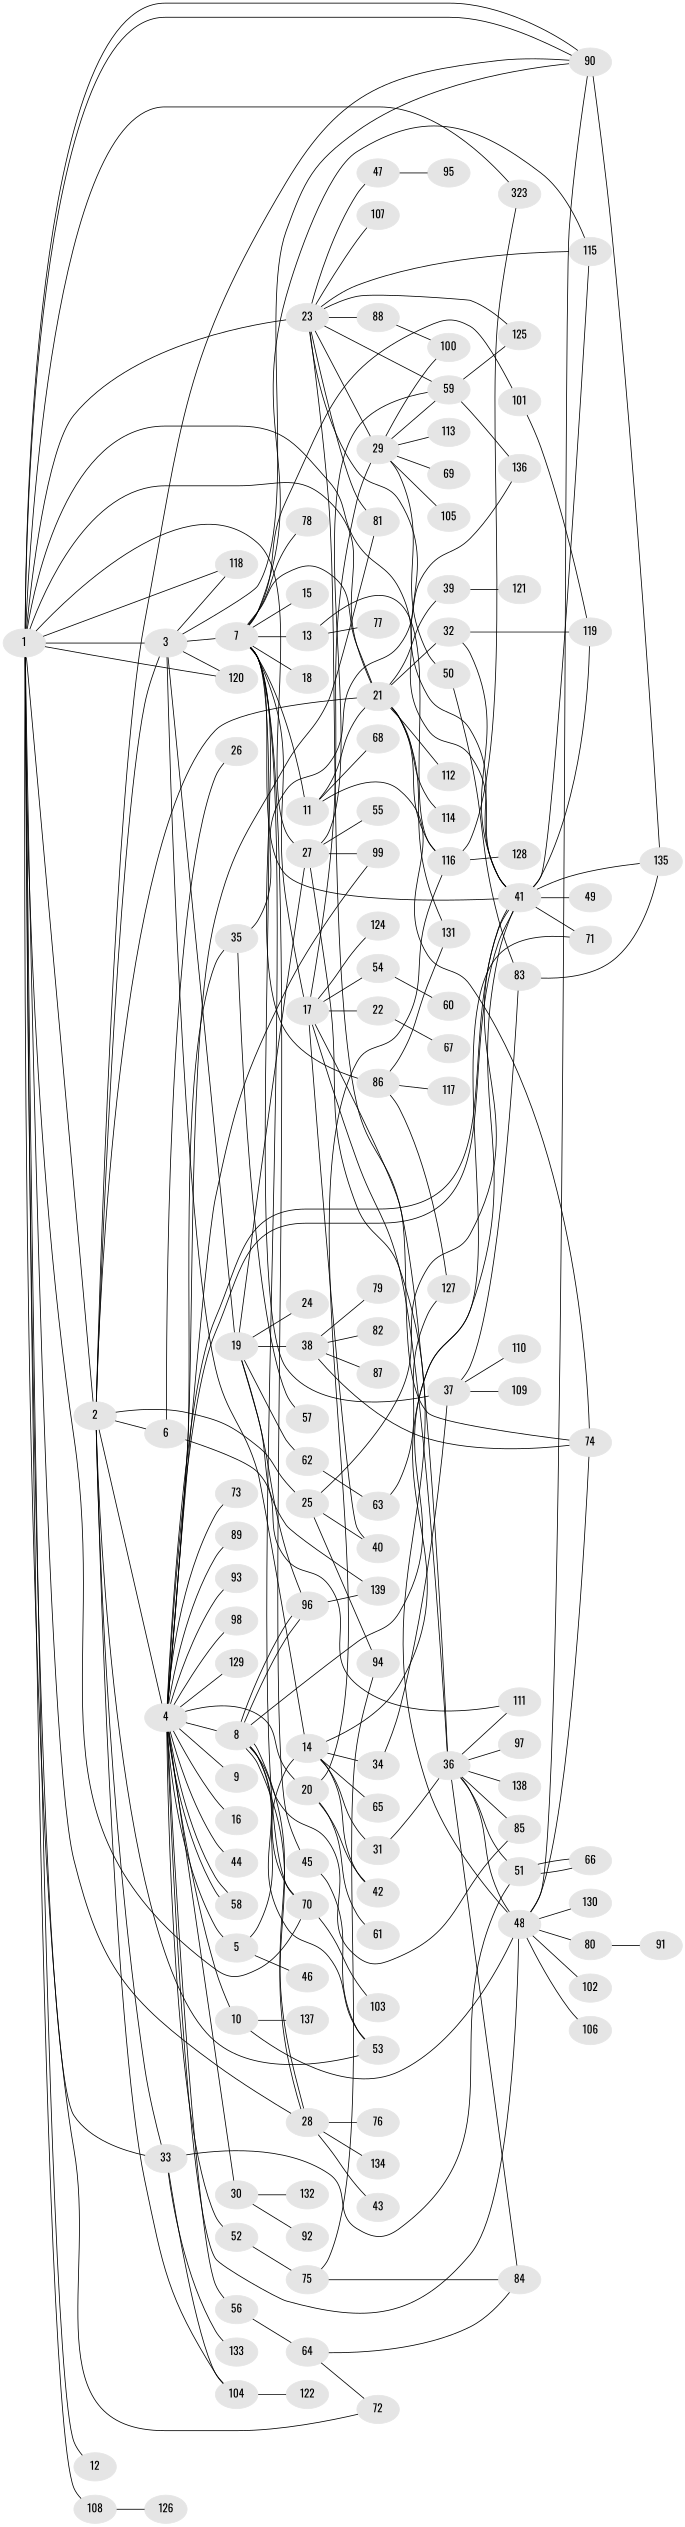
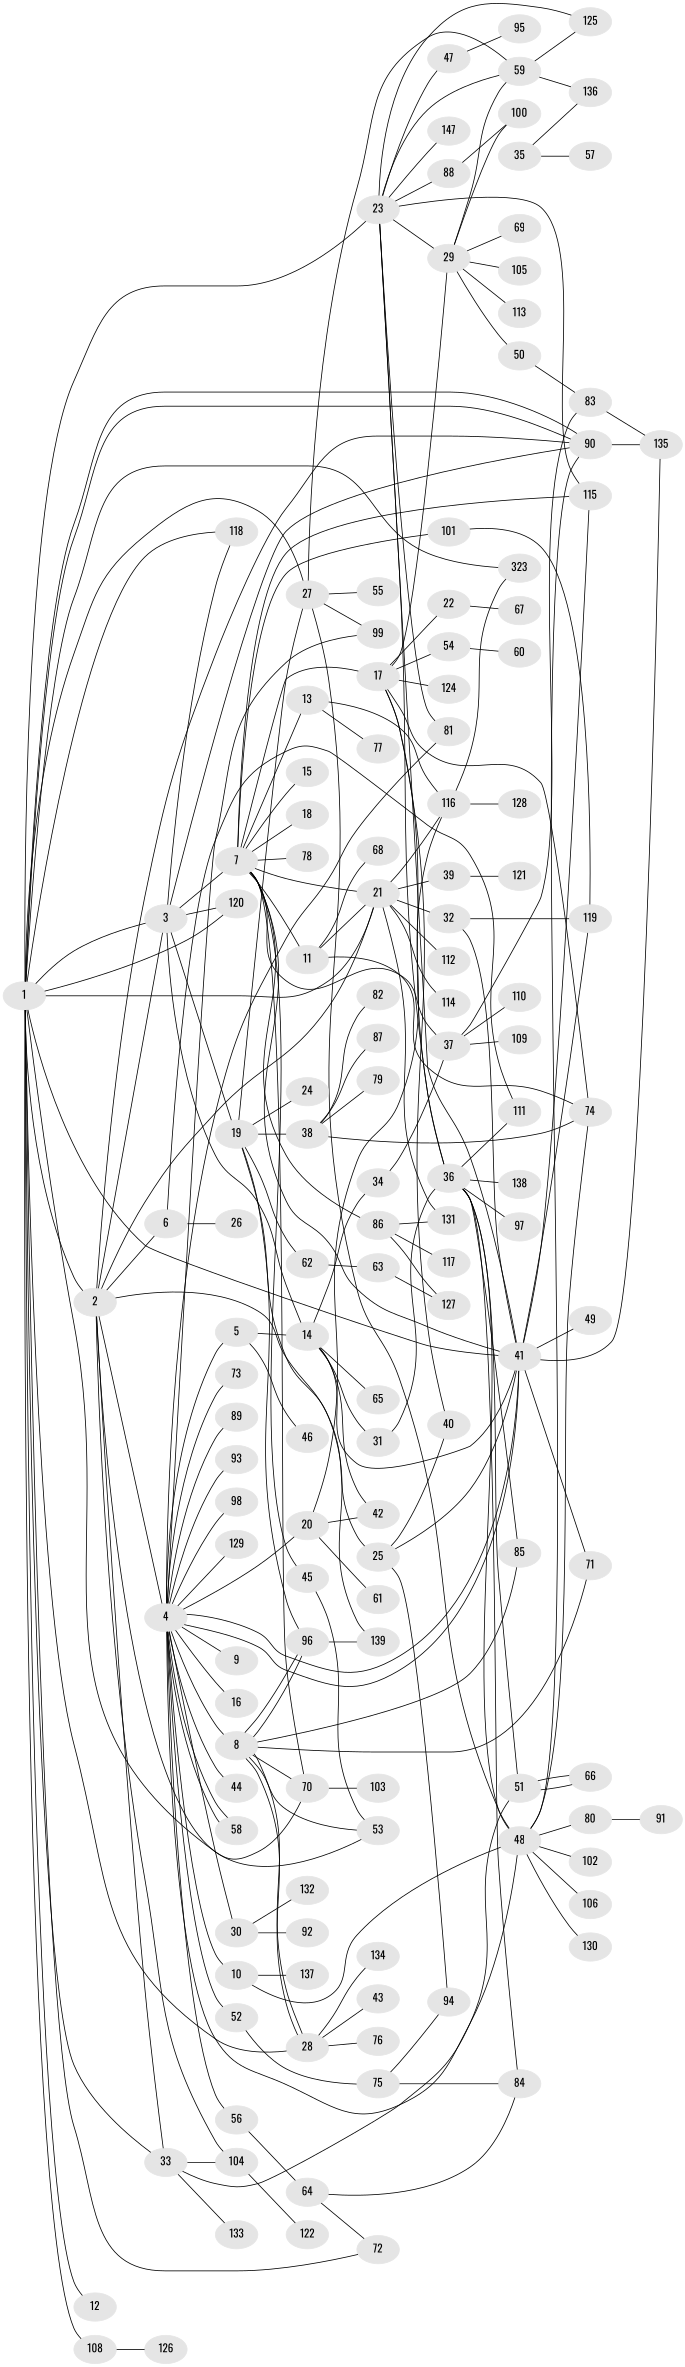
  graph {
    fontname=Oswald
    rankdir=LR
    node [color=gray90 fontname=Oswald style=filled]
    edge [fontname=Oswald]
    1
    2
    3
    12
    21
    23
    27
    28
    33
    41
    70
    72
    90
    108
    118
    120
    n17 [label=323]
    4
    6
    25
    53
    104
    7
    14
    19
    116
    32
    39
    112
    114
    131
    81
    115
    29
    36
    47
    59
    88
-   107
+   107 [label=147]
    125
    48
    99
    55
    43
    76
    134
    51
    133
    71
    119
    49
    135
    103
    126
    5
    8
    9
    10
    16
    20
    30
    35
    44
    52
    56
    58
    73
    89
    93
    98
    129
    26
    111
    40
    94
    122
    11
    13
    15
    17
    18
    37
    45
    78
    86
    101
    31
    34
    42
    65
    96
    24
    38
    62
    139
    46
    85
    137
    61
    92
    132
    57
    136
    74
    80
    102
    106
    130
    75
    64
    68
    77
    22
    54
    124
    83
    109
    110
    127
    117
    128
    67
    100
    50
    69
    105
    113
    84
    97
    138
    60
    79
    82
    87
    63
    121
    95
    66
    91
    1 -- 2
    1 -- 3
    1 -- 12
    1 -- 21
    1 -- 23
    1 -- 27
    1 -- 28
    1 -- 33
    1 -- 41
    1 -- 70
    1 -- 72
    1 -- 90
    1 -- 90
    1 -- 108
    1 -- 118
    1 -- 120
    1 -- n17
    2 -- 3
    2 -- 21
    2 -- 33
    2 -- 90
    2 -- 4
    2 -- 6
    2 -- 25
    2 -- 53
    2 -- 104
    3 -- 90
    3 -- 118
    3 -- 120
    3 -- 7
    3 -- 14
    3 -- 19
    21 -- 116
    21 -- 32
    21 -- 39
    21 -- 112
    21 -- 114
    21 -- 131
    23 -- 41
    23 -- 81
    23 -- 115
    23 -- 29
    23 -- 36
    23 -- 47
    23 -- 59
    23 -- 88
    23 -- 107
    23 -- 125
    27 -- 59
    27 -- 48
    27 -- 99
    27 -- 55
    28 -- 43
    28 -- 76
    28 -- 134
    33 -- 104
    33 -- 51
    33 -- 133
    41 -- 115
    41 -- 71
    41 -- 119
    41 -- 49
    41 -- 135
    70 -- 103
    90 -- 135
    108 -- 126
    4 -- 41
    4 -- 41
    4 -- 81
    4 -- 48
    4 -- 99
    4 -- 5
    4 -- 8
    4 -- 9
    4 -- 10
    4 -- 16
    4 -- 20
    4 -- 30
-   4 -- 35
    4 -- 44
    4 -- 52
    4 -- 56
    4 -- 58
    4 -- 58
    4 -- 73
    4 -- 89
    4 -- 93
    4 -- 98
    4 -- 129
    6 -- 26
    6 -- 111
    25 -- 41
    25 -- 40
    25 -- 94
    104 -- 122
    7 -- 21
    7 -- 41
    7 -- 70
    7 -- 115
    7 -- 11
    7 -- 13
    7 -- 15
    7 -- 17
    7 -- 18
    7 -- 37
    7 -- 45
    7 -- 78
    7 -- 86
    7 -- 101
    14 -- 41
    14 -- 31
    14 -- 34
    14 -- 42
    14 -- 65
    19 -- 27
    19 -- 96
    19 -- 24
    19 -- 38
    19 -- 62
    19 -- 139
    116 -- n17
    116 -- 128
    32 -- 41
    32 -- 119
    39 -- 121
    29 -- 59
    29 -- 100
    29 -- 50
    29 -- 69
    29 -- 105
    29 -- 113
    36 -- 48
    36 -- 51
    36 -- 111
    36 -- 85
    36 -- 84
    36 -- 97
    36 -- 138
    47 -- 95
    59 -- 125
    59 -- 136
    88 -- 100
    48 -- 90
    48 -- 74
    48 -- 80
    48 -- 102
    48 -- 106
    48 -- 130
    51 -- 66
    51 -- 66
    5 -- 14
    5 -- 46
    8 -- 28
    8 -- 28
    8 -- 70
    8 -- 53
    8 -- 71
    8 -- 96
    8 -- 96
    8 -- 85
    10 -- 48
    10 -- 137
    20 -- 116
    20 -- 42
    20 -- 61
    30 -- 92
    30 -- 132
    35 -- 57
    35 -- 136
    52 -- 75
    56 -- 64
    11 -- 21
    11 -- 74
    11 -- 68
    13 -- 116
    13 -- 77
    17 -- 29
    17 -- 36
    17 -- 40
    17 -- 74
    17 -- 22
    17 -- 54
    17 -- 124
    37 -- 83
    37 -- 109
    37 -- 110
    45 -- 53
    86 -- 131
    86 -- 127
    86 -- 117
    101 -- 119
    31 -- 36
    34 -- 37
    96 -- 139
    38 -- 74
    38 -- 79
    38 -- 82
    38 -- 87
    62 -- 63
    80 -- 91
    75 -- 94
    75 -- 84
    64 -- 72
    64 -- 84
    22 -- 67
    54 -- 60
    83 -- 135
    50 -- 83
    63 -- 127
  }
